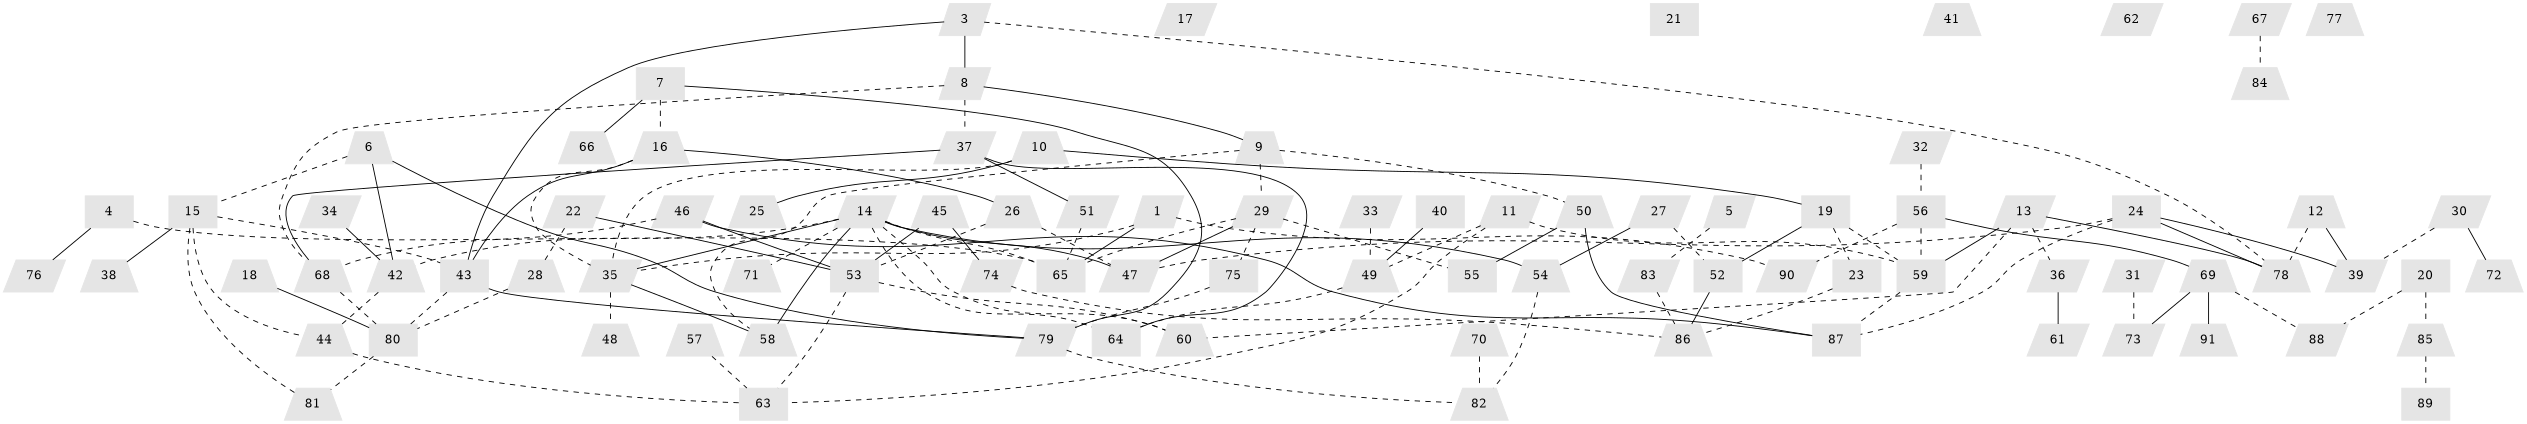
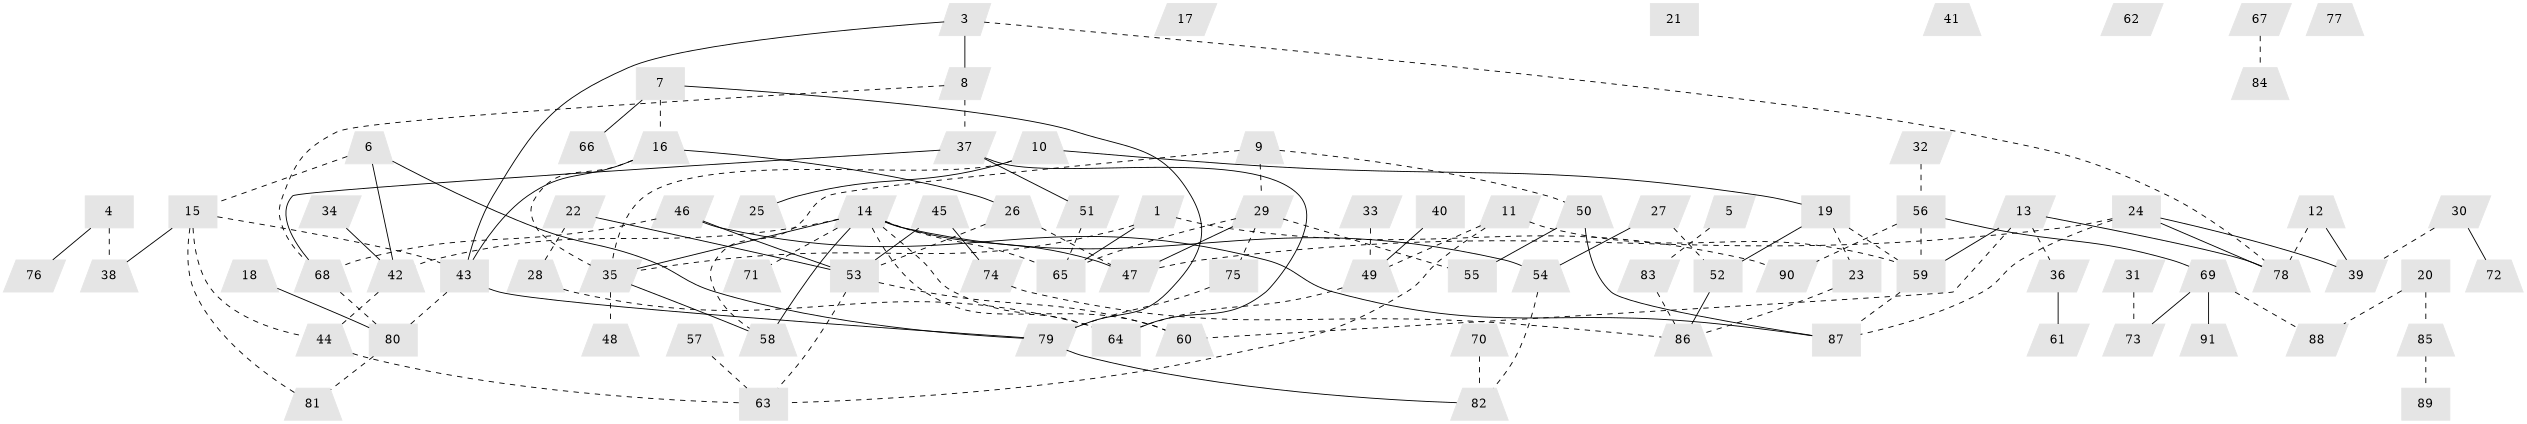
  graph {
    node [color=gray90 shape=trapezium style=filled]
    edge [style=dashed]
    1 [shape=parallelogram]
    35 [shape=parallelogram]
    65 [shape=box]
    90 [shape=parallelogram]
    58
    48
    42
    44
    59 [shape=box]
    87 [shape=box]
    3 [shape=parallelogram]
    8 [shape=parallelogram]
    43 [shape=box]
    78
    9
    37 [shape=parallelogram]
    68
    79 [shape=parallelogram]
    80 [shape=box]
    4 [shape=box]
    38
    76 [shape=parallelogram]
    5 [shape=parallelogram]
    83 [shape=parallelogram]
    86
    6
    15 [shape=box]
    81
    63 [shape=box]
    57
    7 [shape=box]
    16
    66
    26
    82
    29 [shape=parallelogram]
    50
    64 [shape=box]
    51 [shape=parallelogram]
    47 [shape=parallelogram]
    55 [shape=box]
    75 [shape=box]
    10
    19 [shape=box]
    25
    23 [shape=box]
    52 [shape=box]
    11 [shape=parallelogram]
    49
    12
    39 [shape=parallelogram]
    13 [shape=parallelogram]
    36 [shape=parallelogram]
    60
    61 [shape=parallelogram]
    14 [shape=parallelogram]
    54
    71
    53 [shape=box]
    17 [shape=parallelogram]
    18
    20 [shape=box]
    85
    88 [shape=parallelogram]
    89 [shape=box]
    21 [shape=box]
    22 [shape=parallelogram]
    28
    24 [shape=box]
    27 [shape=parallelogram]
    30 [shape=parallelogram]
    72
    31 [shape=parallelogram]
    73 [shape=parallelogram]
    32 [shape=parallelogram]
    56 [shape=box]
    69
    33 [shape=parallelogram]
    34 [shape=parallelogram]
    40 [shape=box]
    41
    45
    74 [shape=parallelogram]
    46 [shape=parallelogram]
    91
    62 [shape=parallelogram]
    67 [shape=parallelogram]
    84
    70
    77
    1 -- 35
    1 -- 65 [style=solid]
    1 -- 90
    35 -- 58 [style=solid]
    35 -- 48
    42 -- 44
    44 -- 63
    59 -- 87
    3 -- 8 [style=solid]
    3 -- 43 [style=solid]
    3 -- 78
-   8 -- 9 [style=solid]
    8 -- 37
    8 -- 68
    43 -- 79 [style=solid]
    43 -- 80
    9 -- 58
    9 -- 29
    9 -- 50
    37 -- 68 [style=solid]
    37 -- 64 [style=solid]
    37 -- 51 [style=solid]
    68 -- 80
-   79 -- 82
+   79 -- 82 [style=solid]
    80 -- 81
-   4 -- 65
+   4 -- 38
    4 -- 76 [style=solid]
    5 -- 83
    83 -- 86
    6 -- 42 [style=solid]
    6 -- 79 [style=solid]
    6 -- 15
    15 -- 44
    15 -- 43
    15 -- 38 [style=solid]
    15 -- 81
    57 -- 63
    7 -- 79 [style=solid]
    7 -- 16
    7 -- 66 [style=solid]
    16 -- 35
    16 -- 43 [style=solid]
    16 -- 26 [style=solid]
    26 -- 47
    26 -- 53
    29 -- 65
    29 -- 47 [style=solid]
    29 -- 55
    29 -- 75
    50 -- 87 [style=solid]
    50 -- 55 [style=solid]
    51 -- 65
    75 -- 79
    10 -- 35
    10 -- 19 [style=solid]
    10 -- 25 [style=solid]
    19 -- 59
    19 -- 23
    19 -- 52 [style=solid]
    23 -- 86
    52 -- 86 [style=solid]
    11 -- 59
    11 -- 63
    11 -- 49
    49 -- 64
    12 -- 78
    12 -- 39 [style=solid]
    13 -- 59 [style=solid]
    13 -- 78 [style=solid]
    13 -- 36
    13 -- 60
    36 -- 61 [style=solid]
    14 -- 35 [style=solid]
    14 -- 65
    14 -- 58 [style=solid]
    14 -- 42
    14 -- 64
    14 -- 47 [style=solid]
    14 -- 60
    14 -- 54 [style=solid]
    14 -- 71
    54 -- 82
    53 -- 63
    53 -- 60
    18 -- 80 [style=solid]
    20 -- 85
    20 -- 88
    85 -- 89
    22 -- 53 [style=solid]
    22 -- 28
-   28 -- 80
+   28 -- 64
    24 -- 87
    24 -- 78 [style=solid]
    24 -- 47
    24 -- 39 [style=solid]
    27 -- 52
    27 -- 54 [style=solid]
    30 -- 39
    30 -- 72 [style=solid]
    31 -- 73
    32 -- 56
    56 -- 90
    56 -- 59
    56 -- 69 [style=solid]
    69 -- 88
    69 -- 73 [style=solid]
    69 -- 91 [style=solid]
    33 -- 49
    34 -- 42 [style=solid]
    40 -- 49 [style=solid]
    45 -- 53 [style=solid]
    45 -- 74 [style=solid]
    74 -- 86
    46 -- 87 [style=solid]
    46 -- 68
    46 -- 53 [style=solid]
    67 -- 84
    70 -- 82
  }
